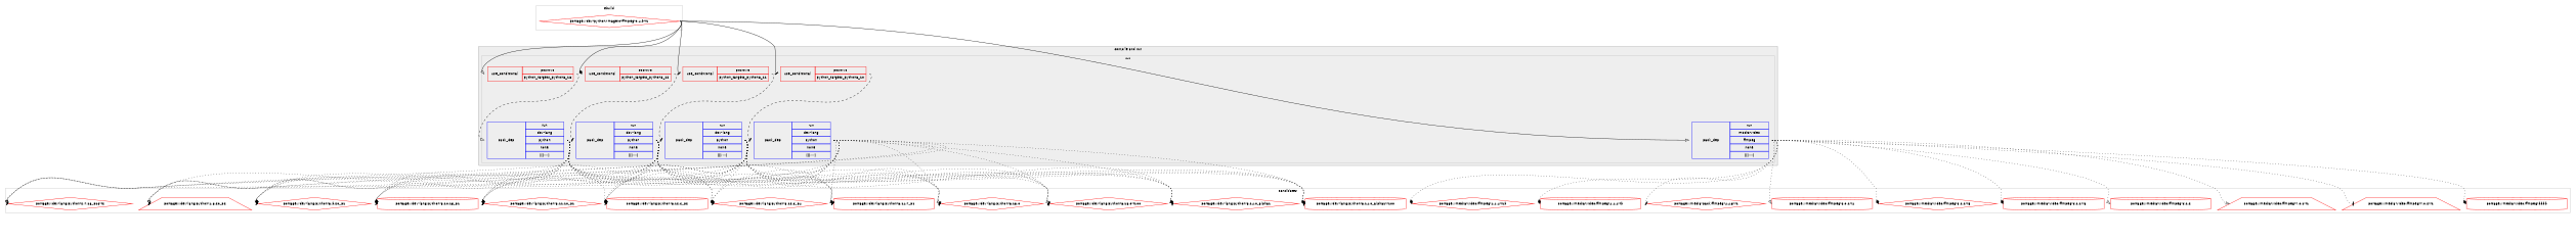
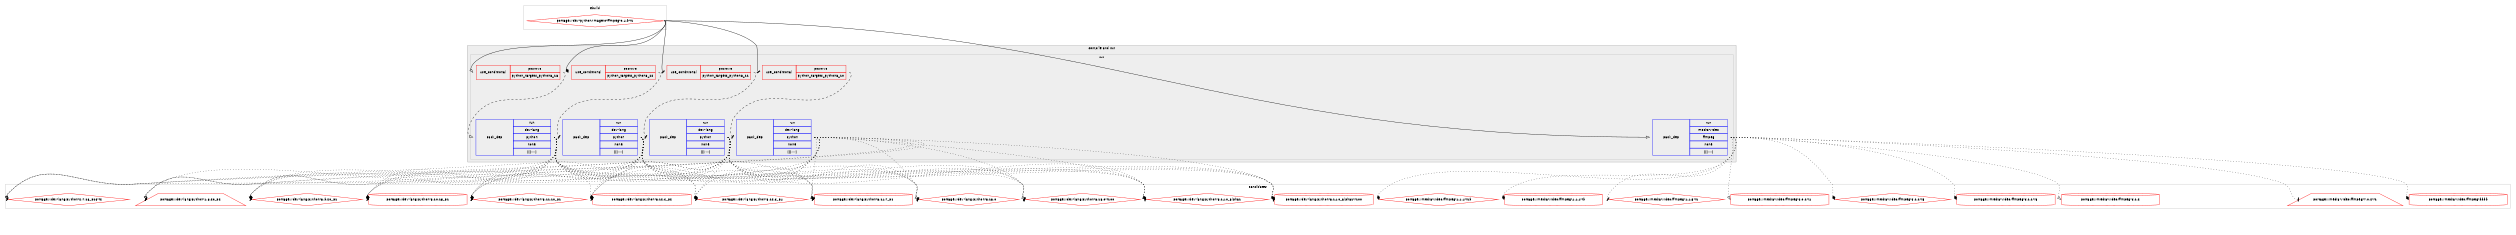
  digraph {
    compound=true
    concentrate=true
    fontname=Helvetica
    fontsize=10
    newrank=true
    rankdir=TB
    ranksep=1.5
    node [color=red fontname=Helvetica fontsize=10 shape=diamond]
    edge [arrowhead=tee headport=w style=dotted tailport=e weight=100]
    n1 [label="portage://dev-python/imageio-ffmpeg-0.4.9-r1" width=4]
    n2 [color=blue label=<<TABLE BORDER="0" CELLBORDER="1" CELLSPACING="0" CELLPADDING="4" WIDTH="220"><TR><TD ROWSPAN="6" CELLPADDING="30">pack_dep</TD></TR><TR><TD WIDTH="110">run</TD></TR><TR><TD>dev-lang</TD></TR><TR><TD>python</TD></TR><TR><TD>none</TD></TR><TR><TD>[[],,,,]</TD></TR></TABLE>> shape=none]
    n3 [label=<<TABLE BORDER="0" CELLBORDER="1" CELLSPACING="0" CELLPADDING="4"><TR><TD ROWSPAN="3" CELLPADDING="10">use_conditional</TD></TR><TR><TD>positive</TD></TR><TR><TD>python_targets_python3_10</TD></TR></TABLE>> shape=none]
    n4 [color=blue label=<<TABLE BORDER="0" CELLBORDER="1" CELLSPACING="0" CELLPADDING="4" WIDTH="220"><TR><TD ROWSPAN="6" CELLPADDING="30">pack_dep</TD></TR><TR><TD WIDTH="110">run</TD></TR><TR><TD>dev-lang</TD></TR><TR><TD>python</TD></TR><TR><TD>none</TD></TR><TR><TD>[[],,,,]</TD></TR></TABLE>> shape=none]
    n5 [label=<<TABLE BORDER="0" CELLBORDER="1" CELLSPACING="0" CELLPADDING="4"><TR><TD ROWSPAN="3" CELLPADDING="10">use_conditional</TD></TR><TR><TD>positive</TD></TR><TR><TD>python_targets_python3_11</TD></TR></TABLE>> shape=none]
    n6 [color=blue label=<<TABLE BORDER="0" CELLBORDER="1" CELLSPACING="0" CELLPADDING="4" WIDTH="220"><TR><TD ROWSPAN="6" CELLPADDING="30">pack_dep</TD></TR><TR><TD WIDTH="110">run</TD></TR><TR><TD>dev-lang</TD></TR><TR><TD>python</TD></TR><TR><TD>none</TD></TR><TR><TD>[[],,,,]</TD></TR></TABLE>> shape=none]
    n7 [label=<<TABLE BORDER="0" CELLBORDER="1" CELLSPACING="0" CELLPADDING="4"><TR><TD ROWSPAN="3" CELLPADDING="10">use_conditional</TD></TR><TR><TD>positive</TD></TR><TR><TD>python_targets_python3_12</TD></TR></TABLE>> shape=none]
    n8 [color=blue label=<<TABLE BORDER="0" CELLBORDER="1" CELLSPACING="0" CELLPADDING="4" WIDTH="220"><TR><TD ROWSPAN="6" CELLPADDING="30">pack_dep</TD></TR><TR><TD WIDTH="110">run</TD></TR><TR><TD>dev-lang</TD></TR><TR><TD>python</TD></TR><TR><TD>none</TD></TR><TR><TD>[[],,,,]</TD></TR></TABLE>> shape=none]
    n9 [label=<<TABLE BORDER="0" CELLBORDER="1" CELLSPACING="0" CELLPADDING="4"><TR><TD ROWSPAN="3" CELLPADDING="10">use_conditional</TD></TR><TR><TD>positive</TD></TR><TR><TD>python_targets_python3_13</TD></TR></TABLE>> shape=none]
    n10 [color=blue label=<<TABLE BORDER="0" CELLBORDER="1" CELLSPACING="0" CELLPADDING="4" WIDTH="220"><TR><TD ROWSPAN="6" CELLPADDING="30">pack_dep</TD></TR><TR><TD WIDTH="110">run</TD></TR><TR><TD>media-video</TD></TR><TR><TD>ffmpeg</TD></TR><TR><TD>none</TD></TR><TR><TD>[[],,,,]</TD></TR></TABLE>> shape=none]
    n11 [label="portage://dev-lang/python-3.14.0_alpha1-r100" shape=cylinder width=4]
    n12 [label="portage://dev-lang/python-3.14.0_alpha1" width=4]
    n13 [label="portage://dev-lang/python-3.13.0-r100" width=4]
    n14 [label="portage://dev-lang/python-3.13.0" width=4]
    n15 [label="portage://dev-lang/python-3.14.7_p1" shape=cylinder width=4]
    n16 [label="portage://dev-lang/python-3.12.6_p4" width=4]
    n17 [label="portage://dev-lang/python-3.12.6_p2" shape=cylinder width=4]
    n18 [label="portage://dev-lang/python-3.11.10_p1" width=4]
    n19 [label="portage://dev-lang/python-3.10.15_p1" shape=cylinder width=4]
    n20 [label="portage://dev-lang/python-3.9.20_p1" width=4]
    n21 [label="portage://dev-lang/python-4.8.20_p2" shape=trapezium width=4]
    n22 [label="portage://dev-lang/python-2.7.18_p16-r2" width=4]
    n23 [label="portage://media-video/ffmpeg-9999" shape=cylinder width=4]
    n24 [label="portage://media-video/ffmpeg-7.0.2-r1" shape=trapezium width=4]
-   n25 [label="portage://media-video/ffmpeg-7.0.1-r1" shape=trapezium width=4]
    n26 [label="portage://media-video/ffmpeg-6.1.2" shape=cylinder width=4]
    n27 [label="portage://media-video/ffmpeg-6.1.1-r8" shape=cylinder width=4]
    n28 [label="portage://media-video/ffmpeg-6.1.1-r5" width=4]
    n29 [label="portage://media-video/ffmpeg-6.0.1-r4" shape=cylinder width=4]
-   n30 [label="portage://media-pack/ffmpeg-4.4.5-r1" width=4]
+   n30 [label="portage://media-video/ffmpeg-4.4.5-r1" width=4]
    n31 [label="portage://media-video/ffmpeg-4.4.4-r9" shape=cylinder width=4]
    n32 [label="portage://media-video/ffmpeg-4.4.4-r19" width=4]
    subgraph cluster_1 {
      color=gray
      label=<<i>ebuild</i>>
      n1
    }
    subgraph cluster_2 {
      color=gray
      label=<<i>dependencies</i>>
      subgraph cluster_3 {
        color=gray
        fillcolor="#eeeeee"
        label=<<i>compile</i>>
        style=filled
      }
      subgraph cluster_4 {
        color=gray
        fillcolor="#eeeeee"
        label=<<i>compile and run</i>>
        style=filled
      }
      subgraph cluster_5 {
        color=gray
        fillcolor="#eeeeee"
        label=<<i>run</i>>
        style=filled
        subgraph sub_6 {
          color=gray
          fillcolor="#eeeeee"
          label=<<i>run</i>>
          style=filled
          n3
          subgraph sub_7 {
            color=gray
            fillcolor="#eeeeee"
            label=<<i>run</i>>
            style=filled
            n2
          }
        }
        subgraph sub_8 {
          color=gray
          fillcolor="#eeeeee"
          label=<<i>run</i>>
          style=filled
          n5
          subgraph sub_9 {
            color=gray
            fillcolor="#eeeeee"
            label=<<i>run</i>>
            style=filled
            n4
          }
        }
        subgraph sub_10 {
          color=gray
          fillcolor="#eeeeee"
          label=<<i>run</i>>
          style=filled
          n7
          subgraph sub_11 {
            color=gray
            fillcolor="#eeeeee"
            label=<<i>run</i>>
            style=filled
            n6
          }
        }
        subgraph sub_12 {
          color=gray
          fillcolor="#eeeeee"
          label=<<i>run</i>>
          style=filled
          n9
          subgraph sub_13 {
            color=gray
            fillcolor="#eeeeee"
            label=<<i>run</i>>
            style=filled
            n8
          }
        }
        subgraph sub_14 {
          color=gray
          fillcolor="#eeeeee"
          label=<<i>run</i>>
          style=filled
          n10
        }
      }
    }
    subgraph cluster_15 {
      color=gray
      label=<<i>candidates</i>>
      rank=same
      subgraph sub_16 {
        color=black
        label=<<i>candidates</i>>
        nodesep=1
        rank=same
        n11
        n12
        n13
        n14
        n15
        n16
        n17
        n18
        n19
        n20
        n21
        n22
      }
      subgraph sub_17 {
        color=black
        label=<<i>candidates</i>>
        nodesep=1
        rank=same
        n11
        n12
        n13
        n14
        n15
        n16
        n17
        n18
        n19
        n20
        n21
        n22
      }
      subgraph sub_18 {
        color=black
        label=<<i>candidates</i>>
        nodesep=1
        rank=same
        n11
        n12
        n13
        n14
        n15
        n16
        n17
        n18
        n19
        n20
        n21
        n22
      }
      subgraph sub_19 {
        color=black
        label=<<i>candidates</i>>
        nodesep=1
        rank=same
        n11
        n12
        n13
        n14
        n15
        n16
        n17
        n18
        n19
        n20
        n21
        n22
      }
      subgraph sub_20 {
        color=black
        label=<<i>candidates</i>>
        nodesep=1
        rank=same
        n23
        n24
-       n25
        n26
        n27
        n28
        n29
        n30
        n31
        n32
      }
    }
    n1 -> n3 [style=solid weight=20]
    n1 -> n5 [style=solid weight=20]
    n1 -> n7 [arrowhead=diamond style=solid weight=20]
    n1 -> n9 [arrowhead=onormal style=solid weight=20]
    n1 -> n10 [arrowhead=onormal style=solid weight=20]
    n2 -> n11
    n2 -> n12 [arrowhead=onormal]
    n2 -> n13
    n2 -> n14
    n2 -> n15
    n2 -> n16
    n2 -> n17 [arrowhead=diamond]
    n2 -> n18
    n2 -> n19 [arrowhead=diamond]
    n2 -> n20
    n2 -> n21 [arrowhead=onormal]
    n2 -> n22 [arrowhead=onormal]
    n3 -> n2 [style=dashed weight=20]
    n4 -> n11 [arrowhead=diamond]
    n4 -> n12
    n4 -> n13 [arrowhead=onormal]
    n4 -> n14
    n4 -> n15
    n4 -> n16 [arrowhead=onormal]
    n4 -> n17 [arrowhead=diamond]
    n4 -> n18 [arrowhead=diamond]
    n4 -> n19
    n4 -> n20 [arrowhead=diamond]
    n4 -> n21 [arrowhead=onormal]
    n4 -> n22
    n5 -> n4 [style=dashed weight=20]
    n6 -> n11 [arrowhead=onormal]
    n6 -> n12 [arrowhead=onormal]
    n6 -> n13
    n6 -> n14
    n6 -> n15 [arrowhead=onormal]
    n6 -> n16 [arrowhead=diamond]
    n6 -> n17
    n6 -> n18
    n6 -> n19 [arrowhead=diamond]
    n6 -> n20 [arrowhead=diamond]
    n6 -> n21
    n6 -> n22 [arrowhead=onormal]
    n7 -> n6 [style=dashed weight=20]
    n8 -> n11
    n8 -> n12 [arrowhead=diamond]
    n8 -> n13
    n8 -> n14 [arrowhead=onormal]
    n8 -> n15 [arrowhead=diamond]
    n8 -> n16 [arrowhead=diamond]
    n8 -> n17 [arrowhead=diamond]
    n8 -> n18 [arrowhead=diamond]
    n8 -> n19 [arrowhead=diamond]
    n8 -> n20 [arrowhead=onormal]
    n8 -> n21
    n8 -> n22 [arrowhead=onormal]
    n9 -> n8 [arrowhead=onormal style=dashed weight=20]
    n10 -> n23 [arrowhead=diamond]
    n10 -> n24
-   n10 -> n25 [arrowhead=onormal]
    n10 -> n26 [arrowhead=onormal]
    n10 -> n27 [arrowhead=diamond]
    n10 -> n28 [arrowhead=diamond]
    n10 -> n29 [arrowhead=onormal]
    n10 -> n30
    n10 -> n31 [arrowhead=diamond]
    n10 -> n32 [arrowhead=diamond]
  }
